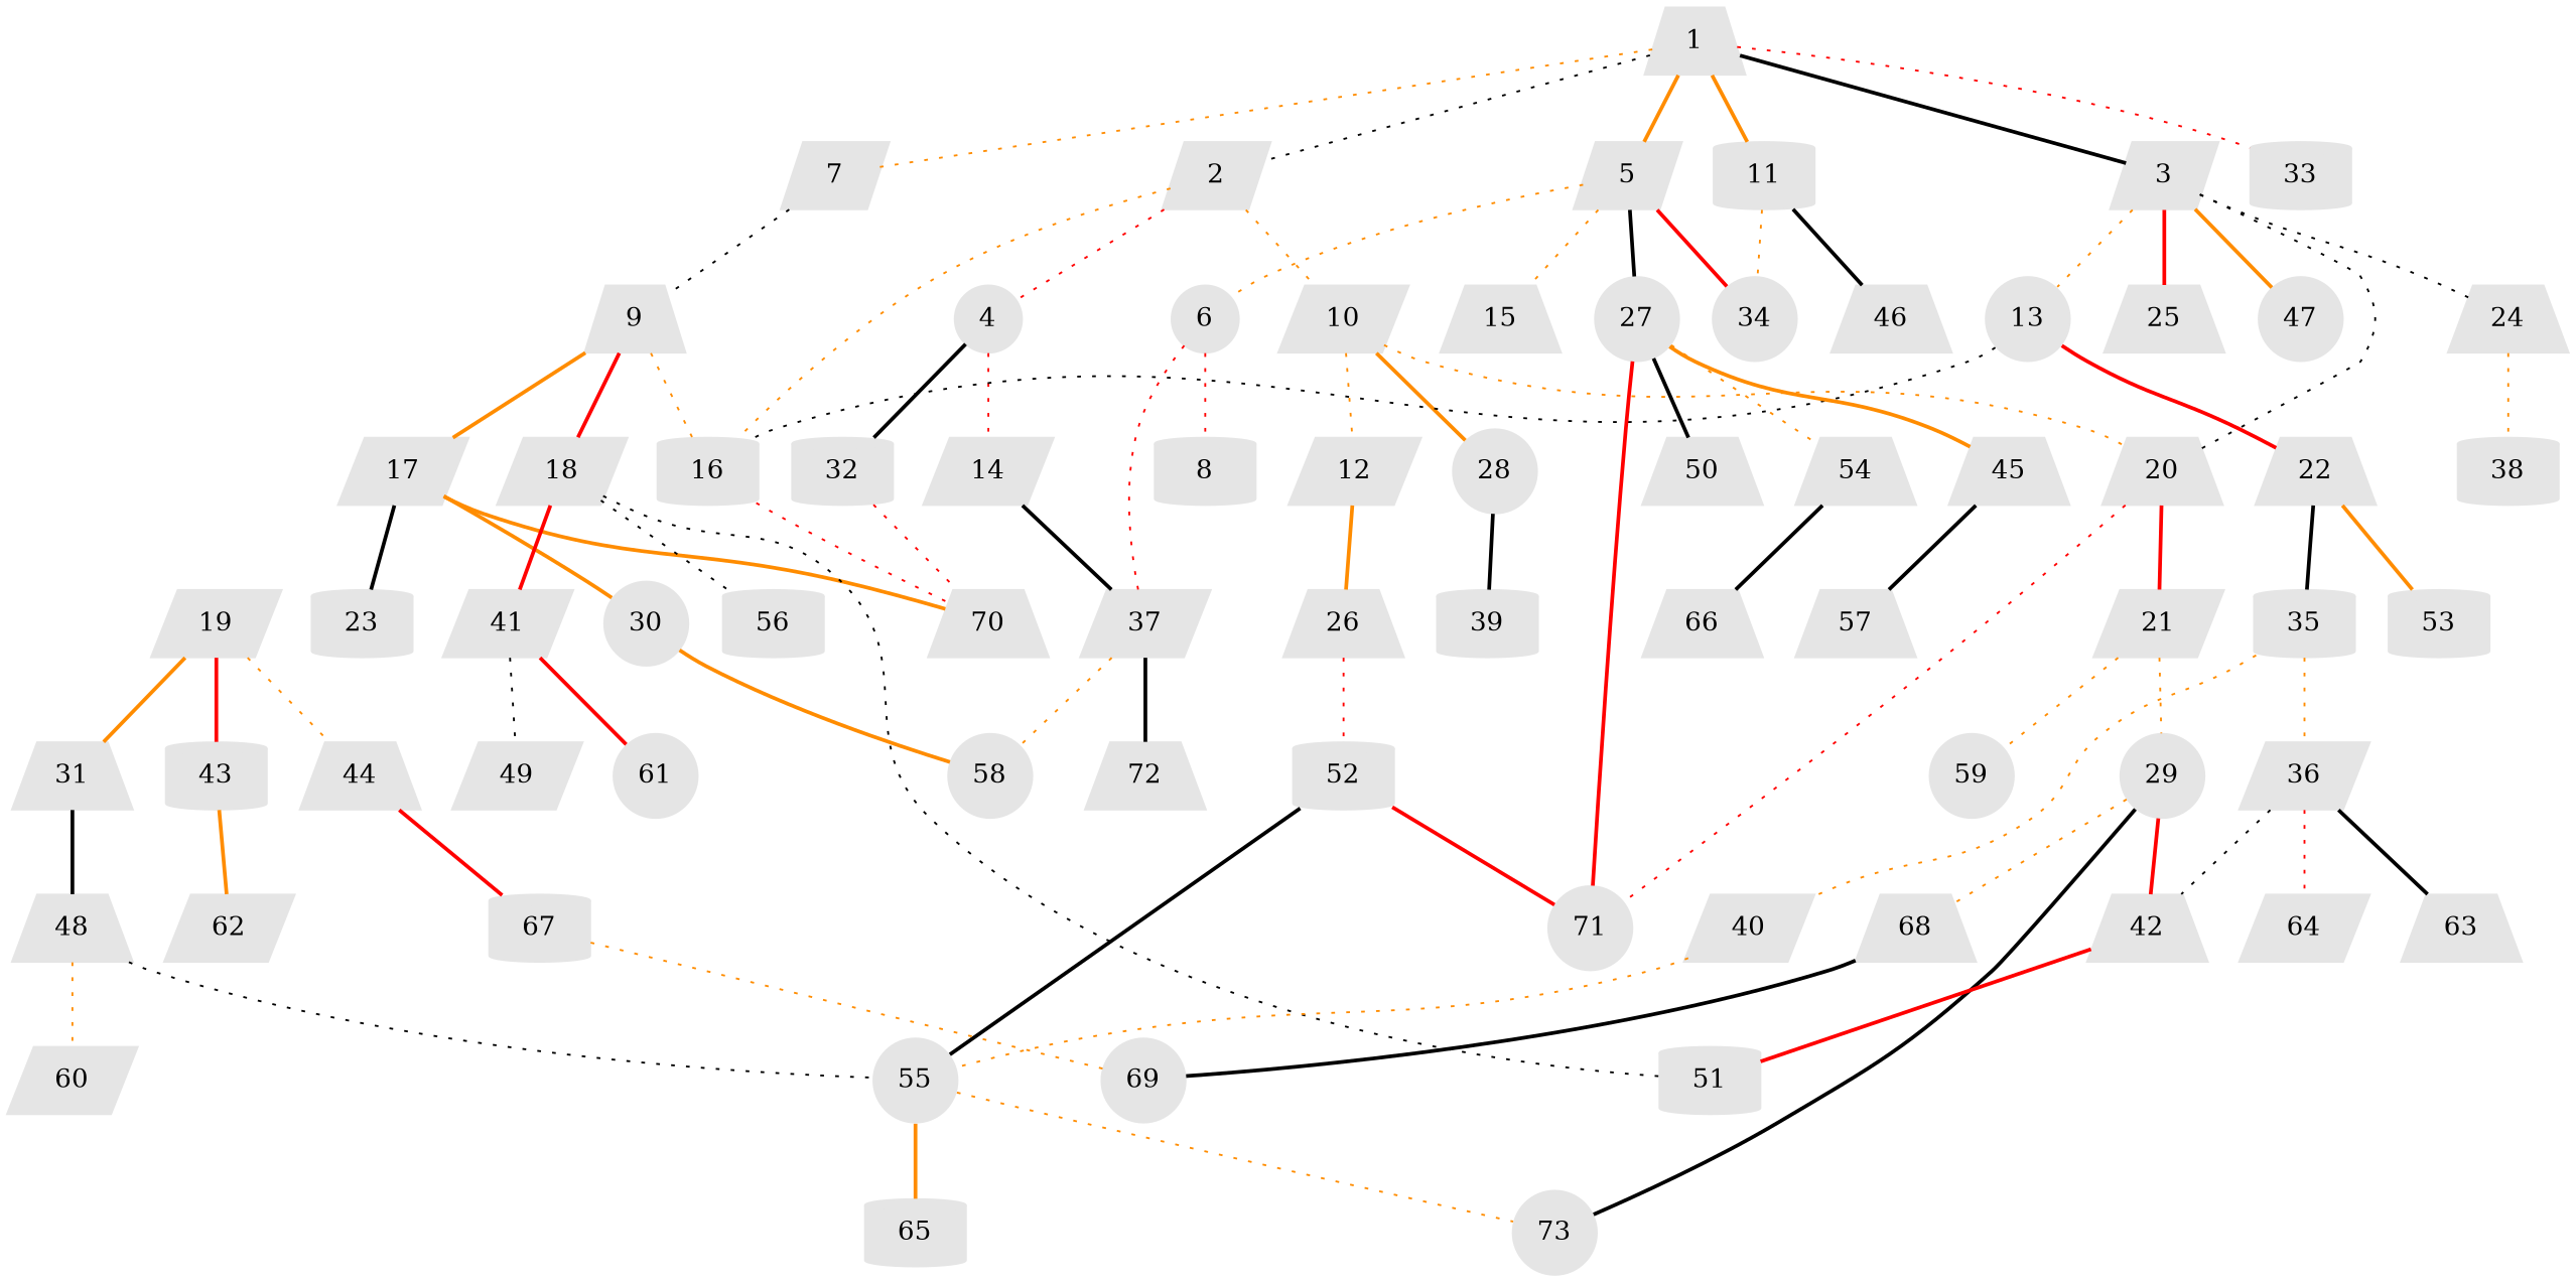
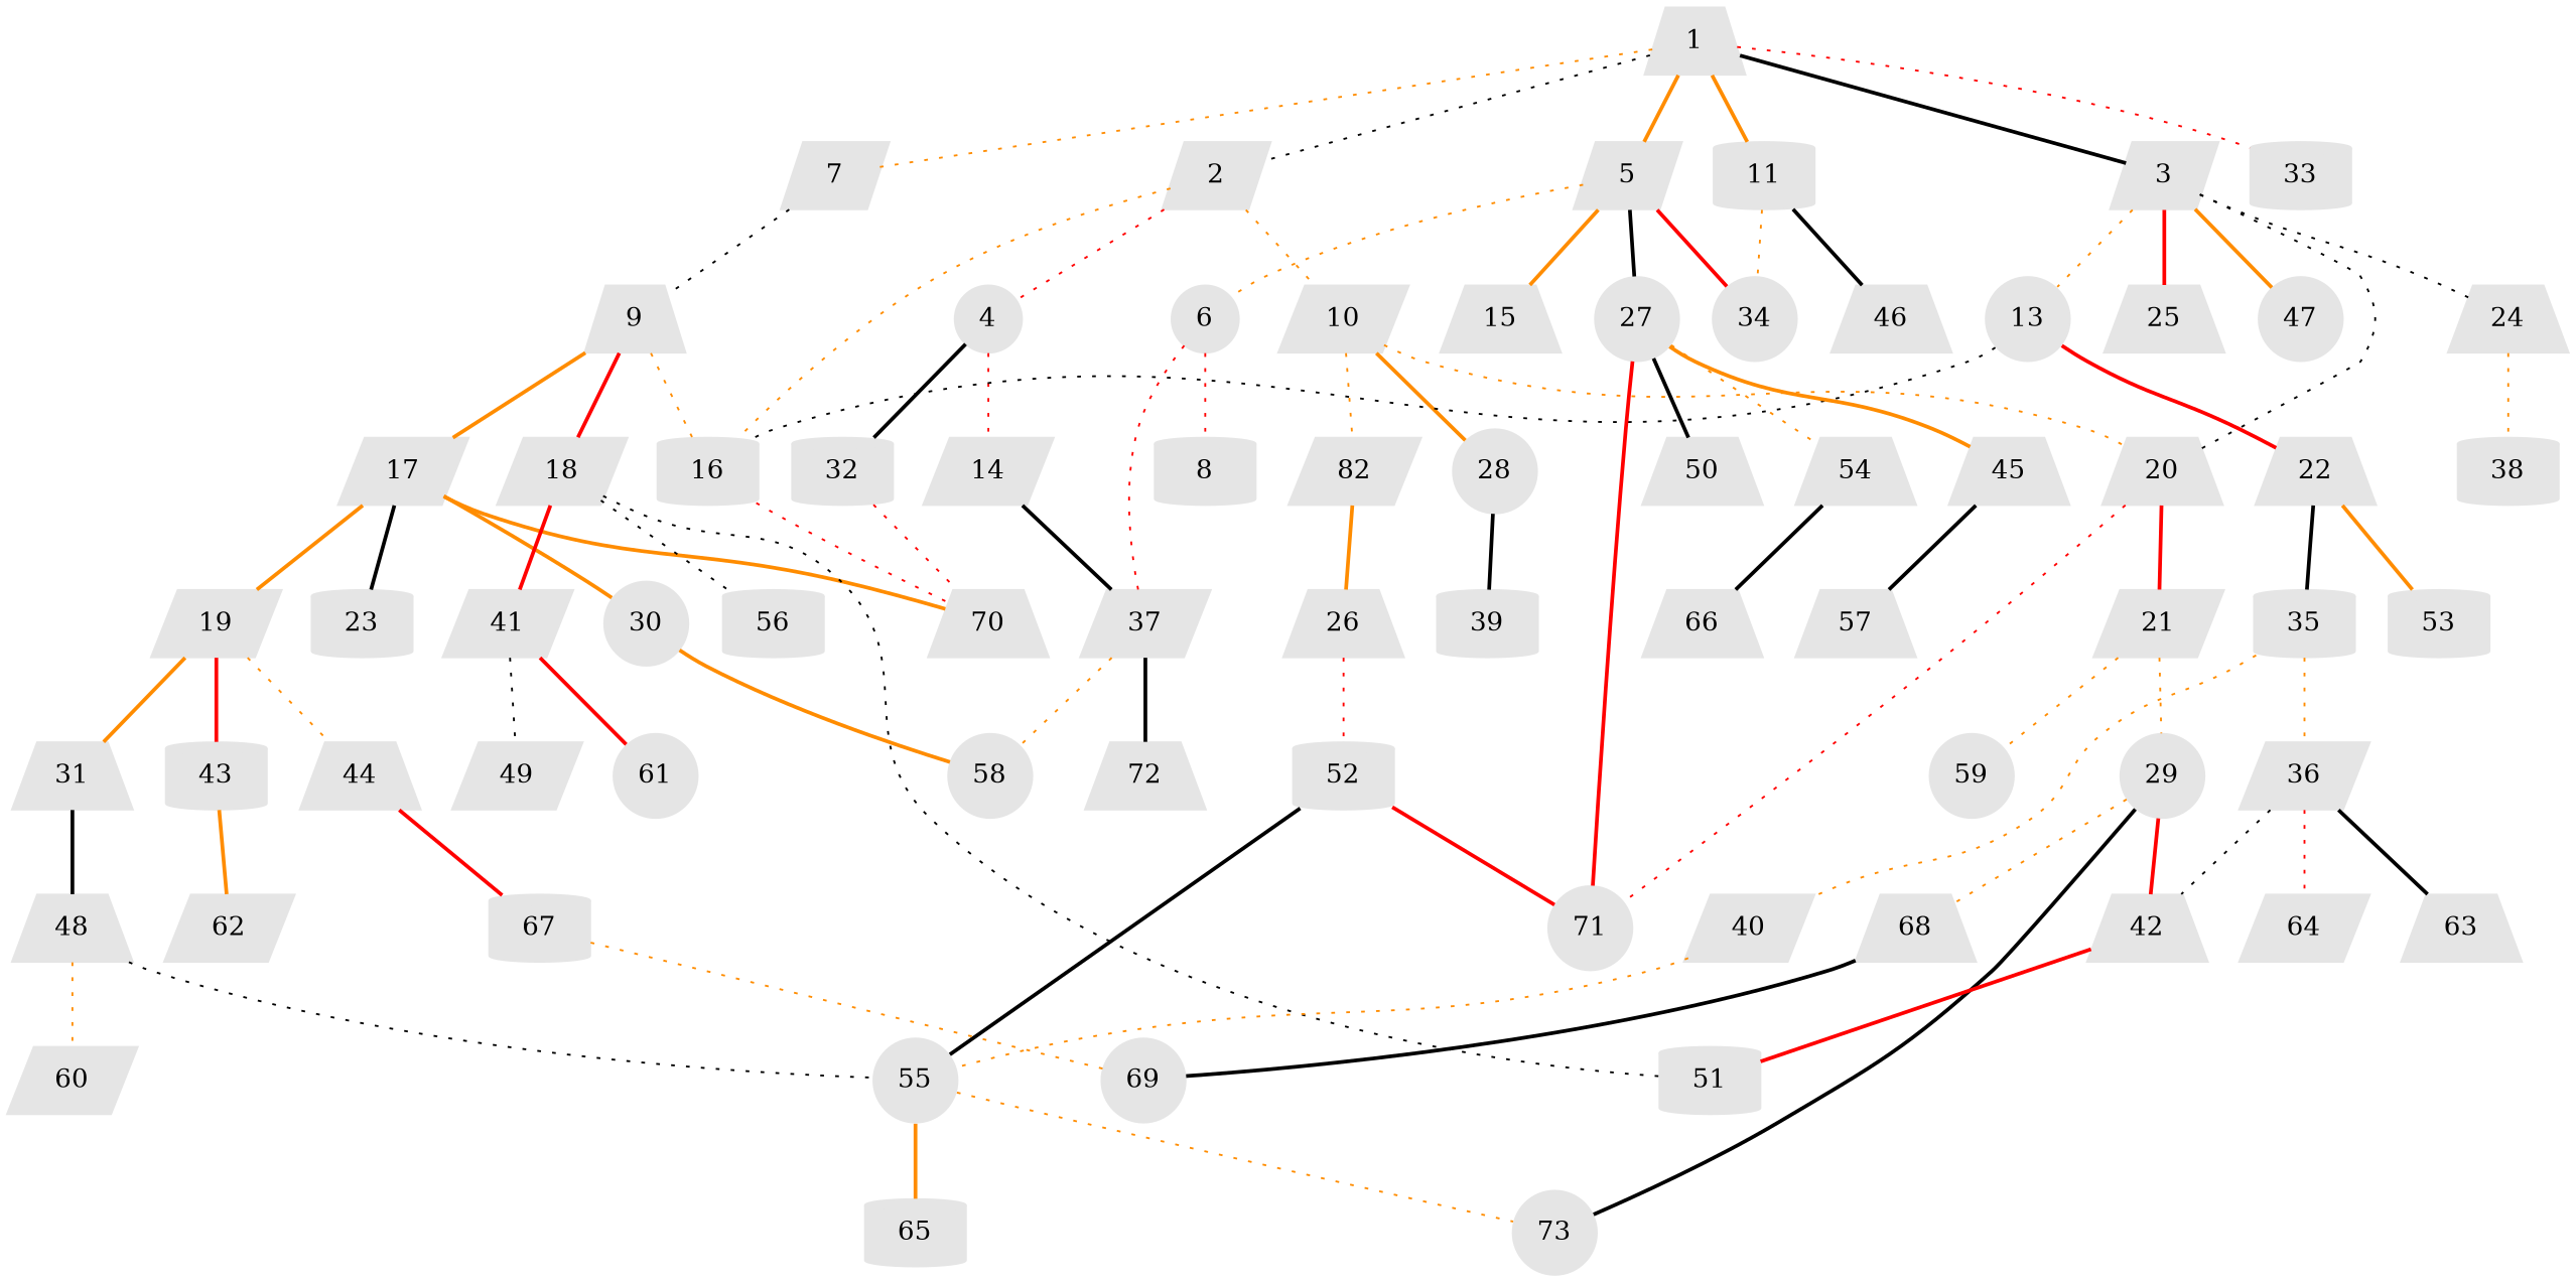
  graph {
    node [color=gray90 shape=trapezium style=filled]
    edge [color=darkorange style=bold]
    2 [shape=parallelogram]
    1
    3 [shape=parallelogram]
    5 [shape=parallelogram]
    7 [shape=parallelogram]
    11 [shape=cylinder]
    33 [shape=cylinder]
    4 [shape=circle]
    10 [shape=parallelogram]
    16 [shape=cylinder]
    13 [shape=circle]
    20
    24
    25
    47 [shape=circle]
    6 [shape=circle]
    15
    27 [shape=circle]
    34 [shape=circle]
    9
    46
    14 [shape=parallelogram]
    32 [shape=cylinder]
-   12 [shape=parallelogram]
+   12 [shape=parallelogram label=82]
    28 [shape=circle]
    70
    22
    21 [shape=parallelogram]
    71 [shape=circle]
    38 [shape=cylinder]
    37 [shape=parallelogram]
    8 [shape=cylinder]
    45
    50
    54
    58 [shape=circle]
    72
    17 [shape=parallelogram]
    18 [shape=parallelogram]
    19 [shape=parallelogram]
    23 [shape=cylinder]
    30 [shape=circle]
    41 [shape=parallelogram]
    51 [shape=cylinder]
    56 [shape=cylinder]
    26
    39 [shape=cylinder]
    52 [shape=cylinder]
    35 [shape=cylinder]
    53 [shape=cylinder]
    31
    43 [shape=cylinder]
    44
    49 [shape=parallelogram]
    61 [shape=circle]
    48
    62 [shape=parallelogram]
    67 [shape=cylinder]
    29 [shape=circle]
    59 [shape=circle]
    42
    68
    73 [shape=circle]
    36 [shape=parallelogram]
    40 [shape=parallelogram]
    55 [shape=circle]
    57
    66
    69 [shape=circle]
    60 [shape=parallelogram]
    63
    64 [shape=parallelogram]
    65 [shape=cylinder]
    2 -- 4 [color=red style=dotted]
    2 -- 10 [style=dotted]
    2 -- 16 [style=dotted]
    1 -- 2 [color=black style=dotted]
    1 -- 3 [color=black]
    1 -- 5
    1 -- 7 [style=dotted]
    1 -- 11
    1 -- 33 [color=red style=dotted]
    3 -- 13 [style=dotted]
    3 -- 20 [color=black style=dotted]
    3 -- 24 [color=black style=dotted]
    3 -- 25 [color=red]
    3 -- 47
    5 -- 6 [style=dotted]
-   5 -- 15 [style=dotted]
+   5 -- 15
    5 -- 27 [color=black]
    5 -- 34 [color=red]
    7 -- 9 [color=black style=dotted]
    11 -- 34 [style=dotted]
    11 -- 46 [color=black]
    4 -- 14 [color=red style=dotted]
    4 -- 32 [color=black]
    10 -- 20 [style=dotted]
    10 -- 12 [style=dotted]
    10 -- 28
    16 -- 70 [color=red style=dotted]
    13 -- 16 [color=black style=dotted]
    13 -- 22 [color=red]
    20 -- 21 [color=red]
    20 -- 71 [color=red style=dotted]
    24 -- 38 [style=dotted]
    6 -- 37 [color=red style=dotted]
    6 -- 8 [color=red style=dotted]
    27 -- 71 [color=red]
    27 -- 45
    27 -- 50 [color=black]
    27 -- 54 [style=dotted]
    9 -- 16 [style=dotted]
    9 -- 17
    9 -- 18 [color=red]
    14 -- 37 [color=black]
    32 -- 70 [color=red style=dotted]
    12 -- 26
    28 -- 39 [color=black]
    22 -- 35 [color=black]
    22 -- 53
    21 -- 29 [style=dotted]
    21 -- 59 [style=dotted]
    37 -- 58 [style=dotted]
    37 -- 72 [color=black]
    45 -- 57 [color=black]
    54 -- 66 [color=black]
    17 -- 70
+   17 -- 19
    17 -- 23 [color=black]
    17 -- 30
    18 -- 41 [color=red]
    18 -- 51 [color=black style=dotted]
    18 -- 56 [color=black style=dotted]
    19 -- 31
    19 -- 43 [color=red]
    19 -- 44 [style=dotted]
    30 -- 58
    41 -- 49 [color=black style=dotted]
    41 -- 61 [color=red]
    26 -- 52 [color=red style=dotted]
    52 -- 71 [color=red]
    52 -- 55 [color=black]
    35 -- 36 [style=dotted]
    35 -- 40 [style=dotted]
    31 -- 48 [color=black]
    43 -- 62
    44 -- 67 [color=red]
    48 -- 55 [color=black style=dotted]
    48 -- 60 [style=dotted]
    67 -- 69 [style=dotted]
    29 -- 42 [color=red]
    29 -- 68 [style=dotted]
    29 -- 73 [color=black]
    42 -- 51 [color=red]
    68 -- 69 [color=black]
    36 -- 42 [color=black style=dotted]
    36 -- 63 [color=black]
    36 -- 64 [color=red style=dotted]
    40 -- 55 [style=dotted]
    55 -- 73 [style=dotted]
    55 -- 65
  }
